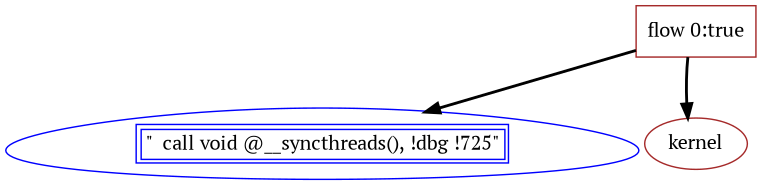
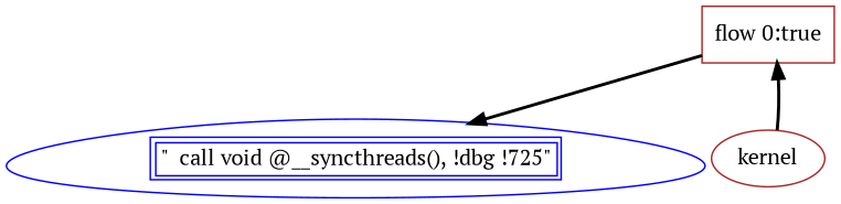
  digraph {
    fontname="PT Serif"
    node [color=brown fontname="PT Serif"]
    edge [fontname="PT Serif" style=bold]
    n1 [label="flow 0:true" shape=rectangle]
    n2 [color=blue label=<<table><tr><td>"  call void @__syncthreads(), !dbg !725"</td></tr></table>> shape=egg]
    kernel
    n1 -> n2
-   n1 -> kernel
+   kernel -> n1
  }
